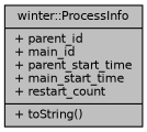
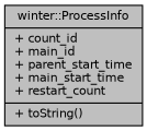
  digraph {
-   n1 [color=black fillcolor=grey75 fontcolor=black fontname=Helvetica fontsize=10 height=0.2 label="{winter::ProcessInfo\n|+ parent_id\l+ main_id\l+ parent_start_time\l+ main_start_time\l+ restart_count\l|+ toString()\l}" shape=record style=filled width=0.4]
+   n1 [color=black fillcolor=grey75 fontcolor=black fontname=Helvetica fontsize=10 height=0.2 label="{winter::ProcessInfo\n|+ count_id\l+ main_id\l+ parent_start_time\l+ main_start_time\l+ restart_count\l|+ toString()\l}" shape=record style=filled width=0.4]
  }
